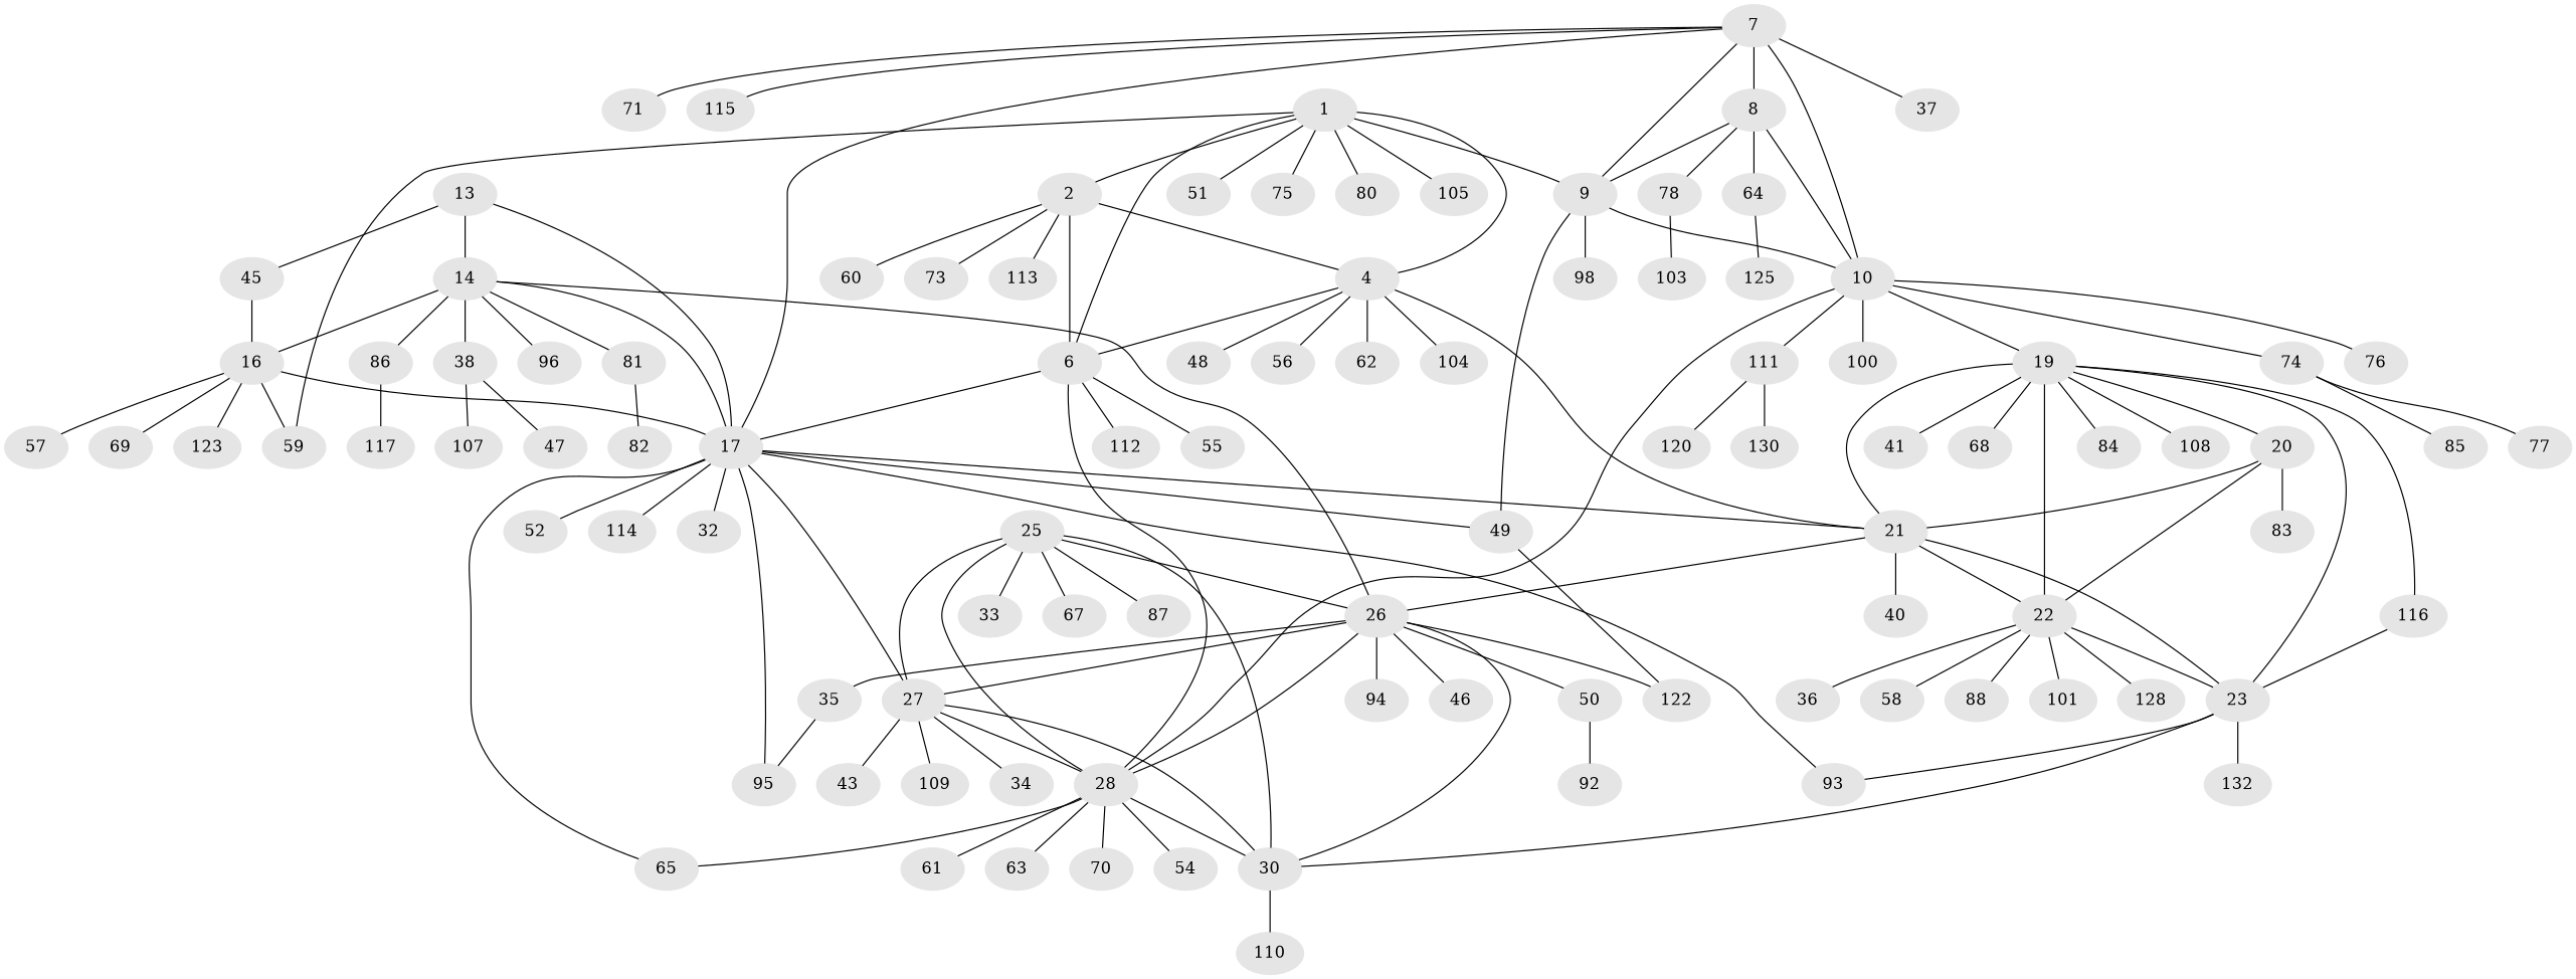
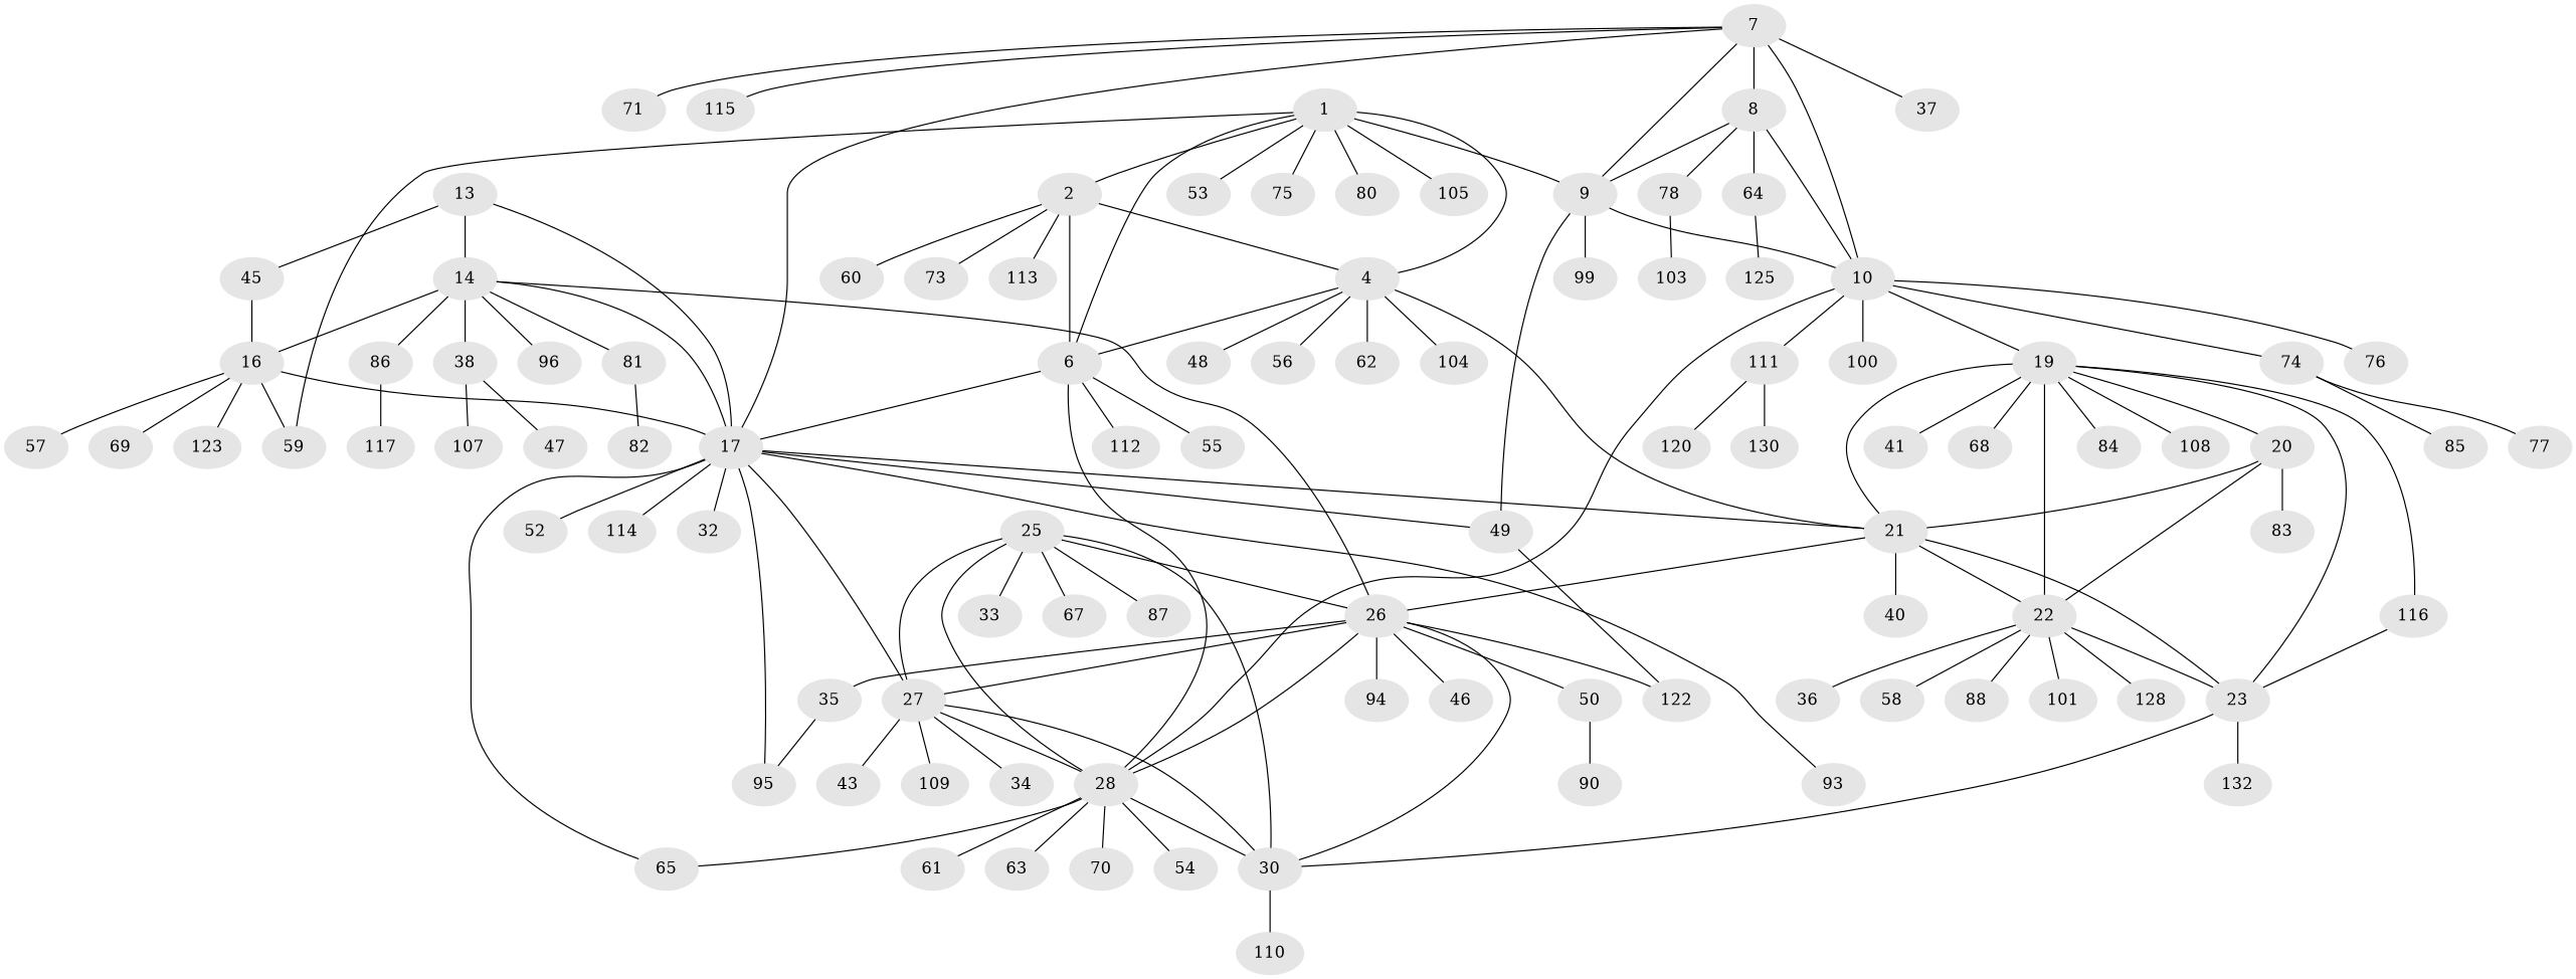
  graph {
    node [color=gray90 style=filled]
    1 [super="+3"]
    2 [super="+42"]
    4 [super="+5"]
    6 [super="+89"]
    9 [super="+131"]
-   51
+   51 [label=53]
    59
    75
    80
    105
    60
    73 [super="+90"]
    113
    21 [super="+126"]
    48
    n16 [label=56]
    62
    104
    17 [super="+72"]
    28 [super="+29"]
    55
    112
    10 [super="+12"]
    49 [super="+97"]
-   98
+   98 [label=99]
    26 [super="+66"]
    22 [super="+24"]
    23 [super="+124"]
    40
    27 [super="+102"]
    32
    52
    65
    93
    95
    114
    30 [super="+79"]
    54 [super="+127"]
    61
    63
    70
    7 [super="+11"]
    8 [super="+44"]
    37
    71
    115
    64 [super="+99"]
    78
    19 [super="+39"]
    74
    76
    100
    111
    125
    103
    122
    20 [super="+31"]
    41 [super="+91"]
    68
    84
    108
    116
    77
    85
    120
    130
    14 [super="+15"]
    16 [super="+18"]
    38
    81
    86
    96
    13
    45
    57
    69
    123
    35 [super="+56"]
    46
    50
    94
    47 [super="+133"]
    107 [super="+121"]
    82 [super="+119"]
    117
    34 [super="+129"]
    43
    109
    83
    36 [super="+106"]
    58 [super="+118"]
    88
    101
    128
    132
    110
    25
    33
    67
    87
-   92
+   92 [label=90]
    1 -- 2 [weight=2]
    1 -- 4 [weight=4]
    1 -- 6 [weight=2]
    1 -- 9
    1 -- 51
    1 -- 59
    1 -- 75
    1 -- 80
    1 -- 105
    2 -- 4 [weight=2]
    2 -- 6
    2 -- 60
    2 -- 73
    2 -- 113
    4 -- 6 [weight=2]
    4 -- 21
    4 -- 48
    4 -- n16
    4 -- 62
    4 -- 104
    6 -- 17
    6 -- 28
    6 -- 55
    6 -- 112
    9 -- 10 [weight=2]
    9 -- 49
    9 -- 98
    21 -- 26
    21 -- 22 [weight=2]
    21 -- 23
    21 -- 40
    17 -- 21
    17 -- 49
    17 -- 27
    17 -- 32
    17 -- 52
    17 -- 65
    17 -- 93
    17 -- 95
    17 -- 114
    28 -- 65
    28 -- 30 [weight=2]
    28 -- 54
    28 -- 61
    28 -- 63
    28 -- 70
    10 -- 28
    10 -- 19
    10 -- 74
    10 -- 76
    10 -- 100
    10 -- 111
    49 -- 122
    26 -- 28 [weight=2]
    26 -- 27
    26 -- 30
    26 -- 122
    26 -- 35
    26 -- 46
    26 -- 50
    26 -- 94
    22 -- 23 [weight=2]
    22 -- 36
    22 -- 58
    22 -- 88
    22 -- 101
    22 -- 128
-   23 -- 93
    23 -- 30
    23 -- 132
    27 -- 28 [weight=2]
    27 -- 30
    27 -- 34
    27 -- 43
    27 -- 109
    30 -- 110
    7 -- 9 [weight=2]
    7 -- 17
    7 -- 10 [weight=4]
    7 -- 8 [weight=2]
    7 -- 37
    7 -- 71
    7 -- 115
    8 -- 9
    8 -- 10 [weight=2]
    8 -- 64
    8 -- 78
    64 -- 125
    78 -- 103
    19 -- 21
    19 -- 22 [weight=2]
    19 -- 23
    19 -- 20
    19 -- 41
    19 -- 68
    19 -- 84
    19 -- 108
    19 -- 116
    74 -- 77
    74 -- 85
    111 -- 120
    111 -- 130
    20 -- 21
    20 -- 22 [weight=2]
    20 -- 83
    116 -- 23
    14 -- 17 [weight=2]
    14 -- 26
    14 -- 16 [weight=4]
    14 -- 38
    14 -- 81
    14 -- 86
    14 -- 96
    16 -- 59
    16 -- 17 [weight=2]
    16 -- 57
    16 -- 69
    16 -- 123
    38 -- 47
    38 -- 107
    81 -- 82
    86 -- 117
    13 -- 17
    13 -- 14 [weight=2]
    13 -- 45
    45 -- 16 [weight=2]
    35 -- 95
    50 -- 92
    25 -- 28 [weight=2]
    25 -- 26
    25 -- 27
    25 -- 30
    25 -- 33
    25 -- 67
    25 -- 87
  }
